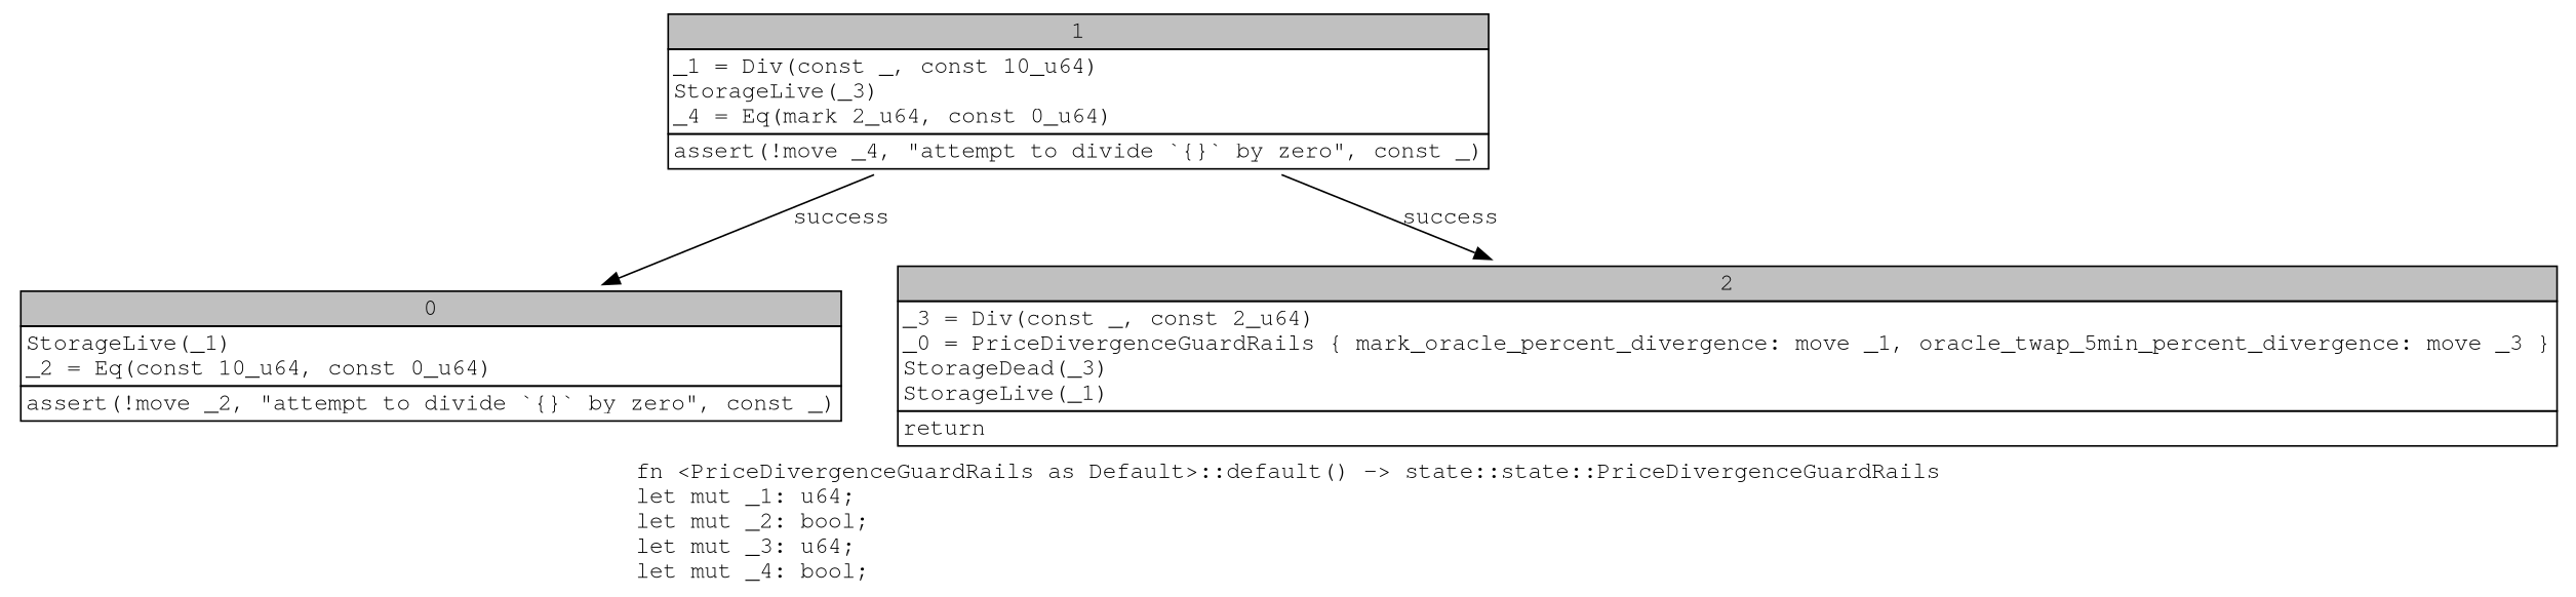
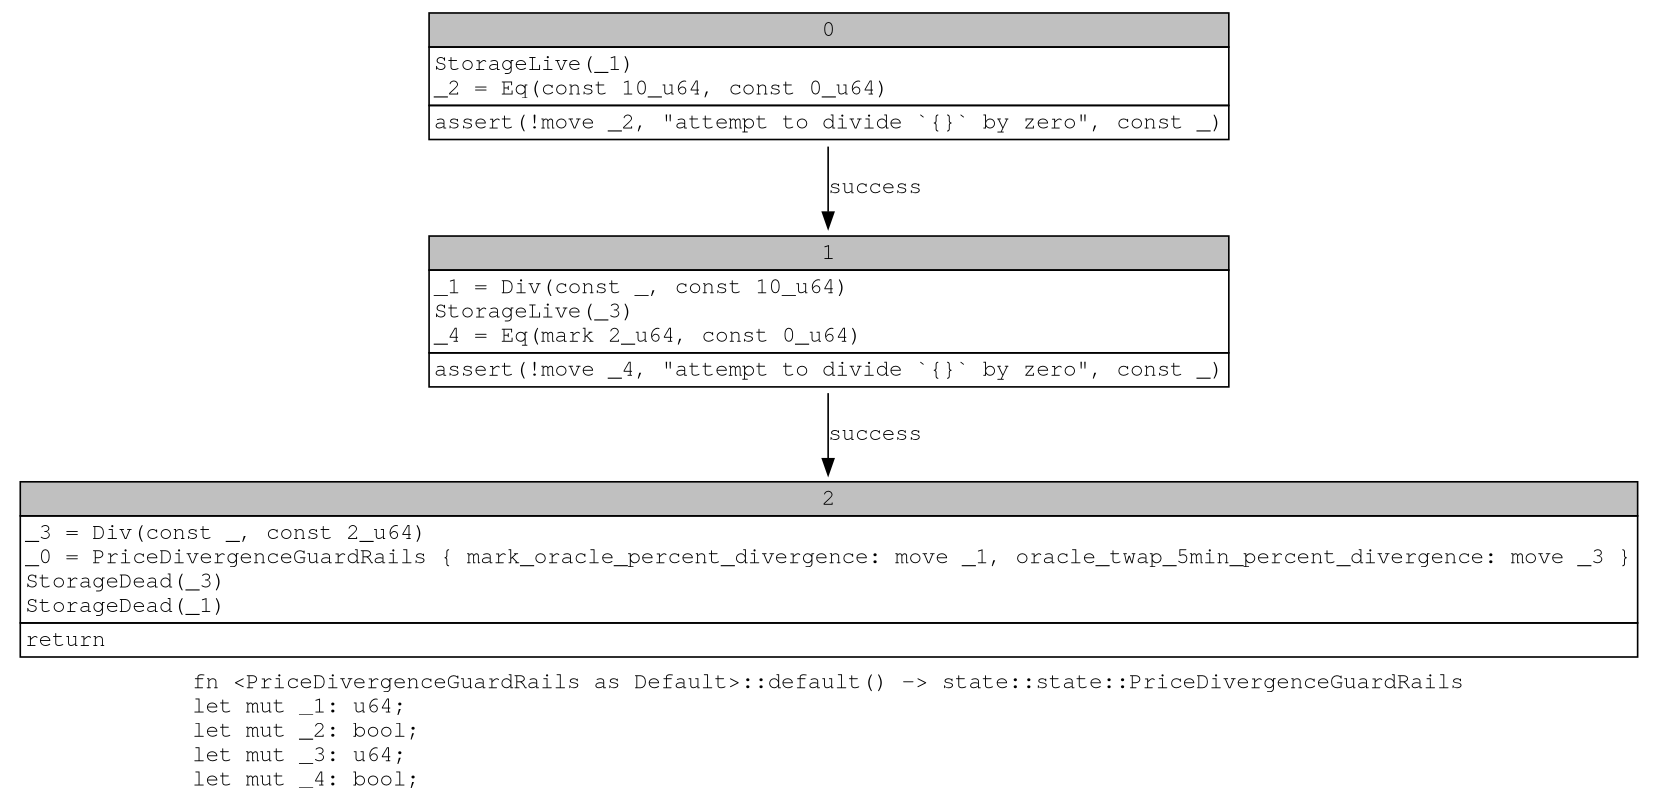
  digraph {
    fontname="Courier, monospace"
    label=<fn &lt;PriceDivergenceGuardRails as Default&gt;::default() -&gt; state::state::PriceDivergenceGuardRails<br align="left"/>let mut _1: u64;<br align="left"/>let mut _2: bool;<br align="left"/>let mut _3: u64;<br align="left"/>let mut _4: bool;<br align="left"/>>
    node [fontname="Courier, monospace" shape=none]
    edge [fontname="Courier, monospace"]
    n1 [label=<<table border="0" cellborder="1" cellspacing="0"><tr><td bgcolor="gray" align="center" colspan="1">0</td></tr><tr><td align="left" balign="left">StorageLive(_1)<br/>_2 = Eq(const 10_u64, const 0_u64)<br/></td></tr><tr><td align="left">assert(!move _2, &quot;attempt to divide `{}` by zero&quot;, const _)</td></tr></table>>]
    n2 [label=<<table border="0" cellborder="1" cellspacing="0"><tr><td bgcolor="gray" align="center" colspan="1">1</td></tr><tr><td align="left" balign="left">_1 = Div(const _, const 10_u64)<br/>StorageLive(_3)<br/>_4 = Eq(mark 2_u64, const 0_u64)<br/></td></tr><tr><td align="left">assert(!move _4, &quot;attempt to divide `{}` by zero&quot;, const _)</td></tr></table>>]
-   n3 [label=<<table border="0" cellborder="1" cellspacing="0"><tr><td bgcolor="gray" align="center" colspan="1">2</td></tr><tr><td align="left" balign="left">_3 = Div(const _, const 2_u64)<br/>_0 = PriceDivergenceGuardRails { mark_oracle_percent_divergence: move _1, oracle_twap_5min_percent_divergence: move _3 }<br/>StorageDead(_3)<br/>StorageLive(_1)<br/></td></tr><tr><td align="left">return</td></tr></table>>]
-   n2 -> n1 [label=success]
+   n3 [label=<<table border="0" cellborder="1" cellspacing="0"><tr><td bgcolor="gray" align="center" colspan="1">2</td></tr><tr><td align="left" balign="left">_3 = Div(const _, const 2_u64)<br/>_0 = PriceDivergenceGuardRails { mark_oracle_percent_divergence: move _1, oracle_twap_5min_percent_divergence: move _3 }<br/>StorageDead(_3)<br/>StorageDead(_1)<br/></td></tr><tr><td align="left">return</td></tr></table>>]
+   n1 -> n2 [label=success]
    n2 -> n3 [label=success]
  }
